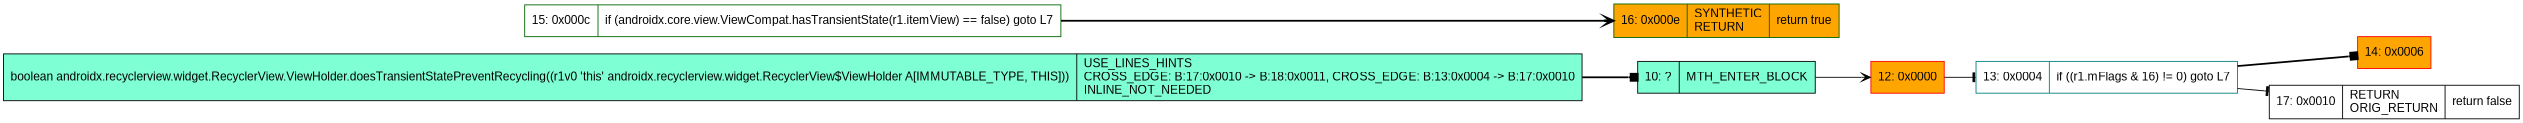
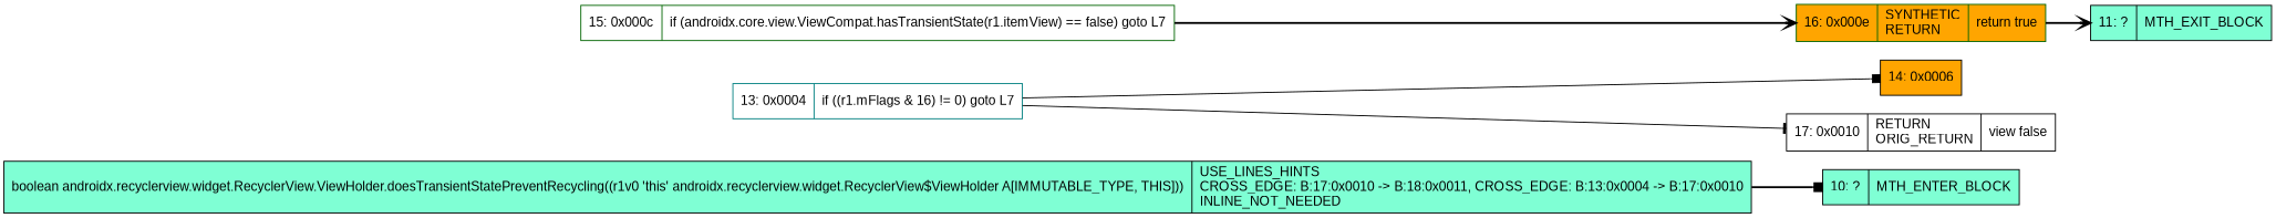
  digraph {
    fontname="Liberation Sans"
    rankdir=LR
    node [color=black fillcolor=aquamarine fontname="Liberation Sans" shape=record style=filled]
    edge [arrowhead=vee fontname="Liberation Sans" style=bold]
    n1 [label="{10\:\ ?|MTH_ENTER_BLOCK\l}"]
-   n2 [color=red fillcolor=orange label="{12\:\ 0x0000}"]
    n3 [color=teal fillcolor=white label="{13\:\ 0x0004|if ((r1.mFlags & 16) != 0) goto L7\l}"]
-   n4 [color=red fillcolor=orange label="{14\:\ 0x0006}"]
-   n5 [fillcolor=white label="{17\:\ 0x0010|RETURN\lORIG_RETURN\l|return false\l}"]
+   n4 [fillcolor=orange label="{14\:\ 0x0006}"]
+   n5 [fillcolor=white label="{17\:\ 0x0010|RETURN\lORIG_RETURN\l|view false\l}"]
    n6 [color=darkgreen fillcolor=white label="{15\:\ 0x000c|if (androidx.core.view.ViewCompat.hasTransientState(r1.itemView) == false) goto L7\l}"]
    n7 [color=darkgreen fillcolor=orange label="{16\:\ 0x000e|SYNTHETIC\lRETURN\l|return true\l}"]
+   n8 [label="{11\:\ ?|MTH_EXIT_BLOCK\l}"]
    n9 [label="{boolean androidx.recyclerview.widget.RecyclerView.ViewHolder.doesTransientStatePreventRecycling((r1v0 'this' androidx.recyclerview.widget.RecyclerView$ViewHolder A[IMMUTABLE_TYPE, THIS]))  | USE_LINES_HINTS\lCROSS_EDGE: B:17:0x0010 \-\> B:18:0x0011, CROSS_EDGE: B:13:0x0004 \-\> B:17:0x0010\lINLINE_NOT_NEEDED\l}"]
-   n1 -> n2 [style=solid]
-   n2 -> n3 [arrowhead=tee style=solid]
-   n3 -> n4 [arrowhead=box]
+   n3 -> n4 [arrowhead=box style=solid]
    n3 -> n5 [arrowhead=tee style=solid]
    n6 -> n7
+   n7 -> n8
    n9 -> n1 [arrowhead=box]
  }
